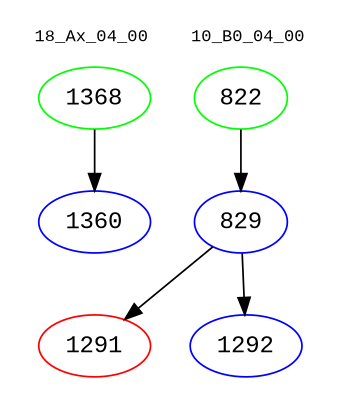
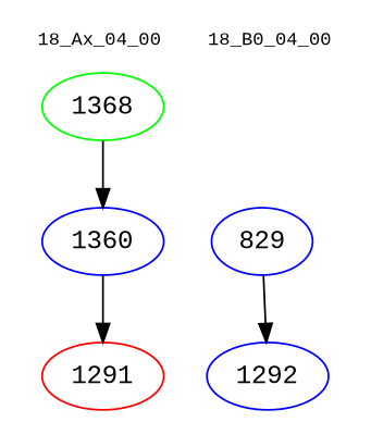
  digraph {
    fontname="Liberation Mono"
    node [color=blue fontname="Liberation Mono"]
    edge [color=black fontname="Liberation Mono"]
    n1 [color=green label=1368]
    n2 [label=1360]
    n3 [color=red label=1291]
-   n4 [color=green label=822]
    n5 [label=829]
    n6 [label=1292]
    subgraph cluster_1 {
      color=white
      fontsize=10
      label="18_Ax_04_00"
      n1
      n2
      n3
    }
    subgraph cluster_2 {
      color=white
      fontsize=10
-     label="10_B0_04_00"
-     n4
+     label="18_B0_04_00"
      n5
      n6
    }
    n1 -> n2
-   n5 -> n3
-   n4 -> n5
+   n2 -> n3
    n5 -> n6
  }
